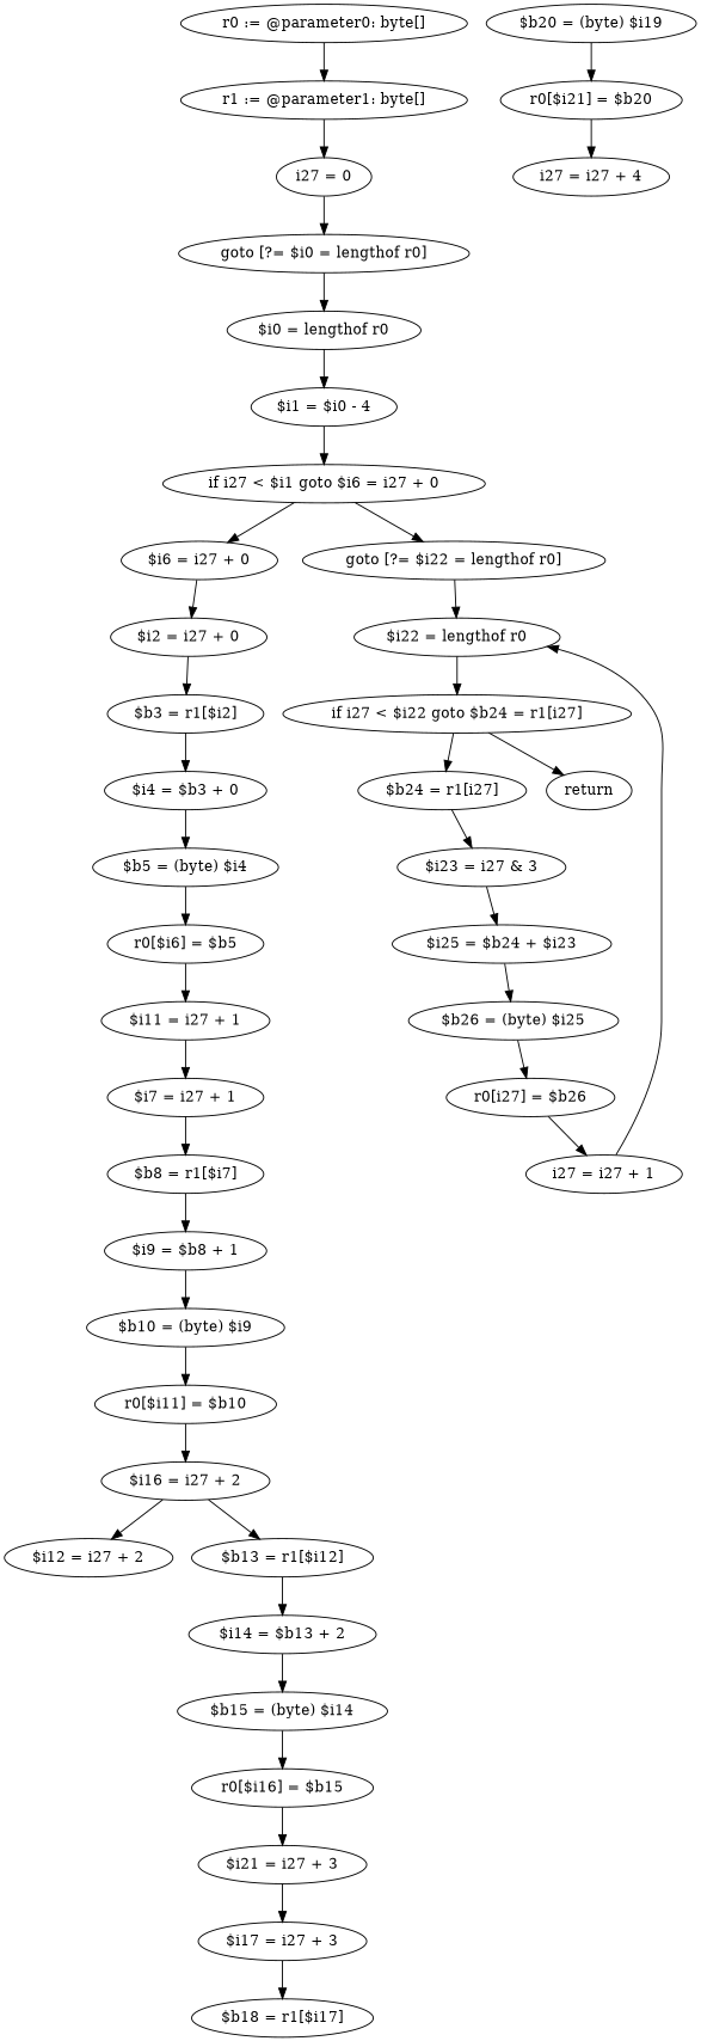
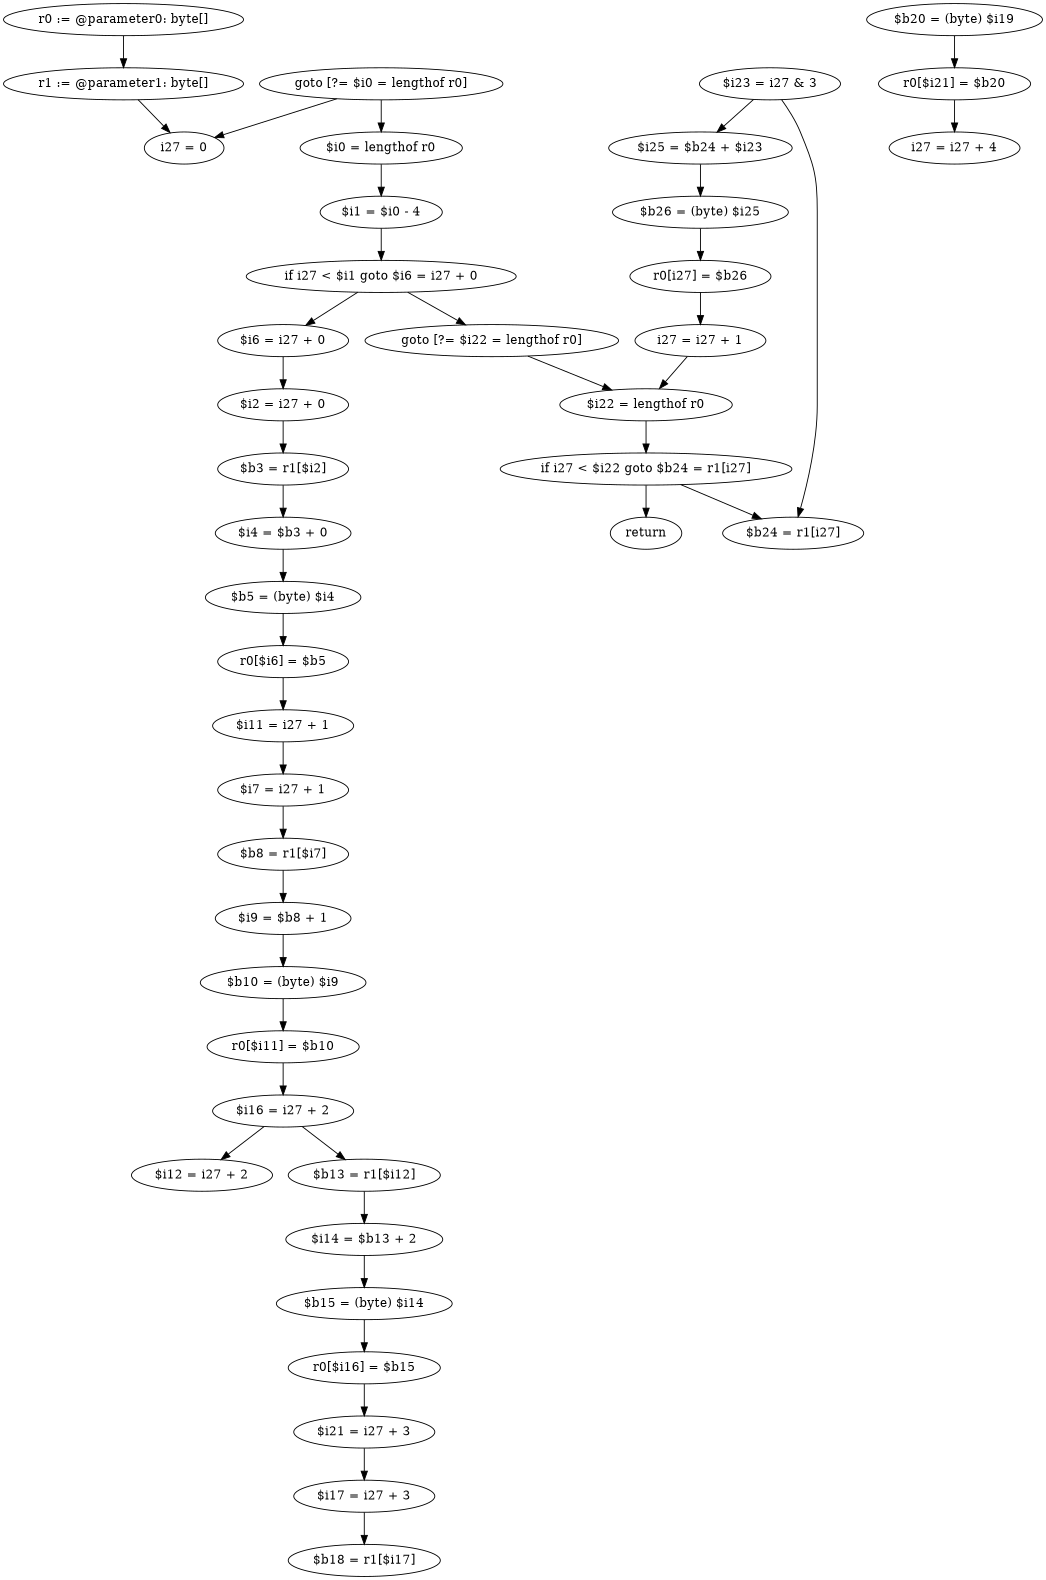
  digraph {
    "r0 := @parameter0: byte[]"
    "r1 := @parameter1: byte[]"
    "i27 = 0"
    "goto [?= $i0 = lengthof r0]"
    "$i0 = lengthof r0"
    "$i1 = $i0 - 4"
    "$i6 = i27 + 0"
    "$i2 = i27 + 0"
    "$b3 = r1[$i2]"
    "$i4 = $b3 + 0"
    "$b5 = (byte) $i4"
    "r0[$i6] = $b5"
    "$i11 = i27 + 1"
    "$i7 = i27 + 1"
    "$b8 = r1[$i7]"
    "$i9 = $b8 + 1"
    "$b10 = (byte) $i9"
    "r0[$i11] = $b10"
    "$i16 = i27 + 2"
    "$i12 = i27 + 2"
    "$b13 = r1[$i12]"
    "$i14 = $b13 + 2"
    "$b15 = (byte) $i14"
    "r0[$i16] = $b15"
    "$i21 = i27 + 3"
    "$i17 = i27 + 3"
    "$b18 = r1[$i17]"
    "$b20 = (byte) $i19"
    "r0[$i21] = $b20"
    "i27 = i27 + 4"
    "if i27 < $i1 goto $i6 = i27 + 0"
    "goto [?= $i22 = lengthof r0]"
    "$i22 = lengthof r0"
    "if i27 < $i22 goto $b24 = r1[i27]"
    "$b24 = r1[i27]"
    "$i23 = i27 & 3"
    "$i25 = $b24 + $i23"
    "$b26 = (byte) $i25"
    "r0[i27] = $b26"
    "i27 = i27 + 1"
    return
    "r0 := @parameter0: byte[]" -> "r1 := @parameter1: byte[]"
    "r1 := @parameter1: byte[]" -> "i27 = 0"
-   "i27 = 0" -> "goto [?= $i0 = lengthof r0]"
+   "goto [?= $i0 = lengthof r0]" -> "i27 = 0"
    "goto [?= $i0 = lengthof r0]" -> "$i0 = lengthof r0"
    "$i0 = lengthof r0" -> "$i1 = $i0 - 4"
    "$i1 = $i0 - 4" -> "if i27 < $i1 goto $i6 = i27 + 0"
    "$i6 = i27 + 0" -> "$i2 = i27 + 0"
    "$i2 = i27 + 0" -> "$b3 = r1[$i2]"
    "$b3 = r1[$i2]" -> "$i4 = $b3 + 0"
    "$i4 = $b3 + 0" -> "$b5 = (byte) $i4"
    "$b5 = (byte) $i4" -> "r0[$i6] = $b5"
    "r0[$i6] = $b5" -> "$i11 = i27 + 1"
    "$i11 = i27 + 1" -> "$i7 = i27 + 1"
    "$i7 = i27 + 1" -> "$b8 = r1[$i7]"
    "$b8 = r1[$i7]" -> "$i9 = $b8 + 1"
    "$i9 = $b8 + 1" -> "$b10 = (byte) $i9"
    "$b10 = (byte) $i9" -> "r0[$i11] = $b10"
    "r0[$i11] = $b10" -> "$i16 = i27 + 2"
    "$i16 = i27 + 2" -> "$i12 = i27 + 2"
    "$i16 = i27 + 2" -> "$b13 = r1[$i12]"
    "$b13 = r1[$i12]" -> "$i14 = $b13 + 2"
    "$i14 = $b13 + 2" -> "$b15 = (byte) $i14"
    "$b15 = (byte) $i14" -> "r0[$i16] = $b15"
    "r0[$i16] = $b15" -> "$i21 = i27 + 3"
    "$i21 = i27 + 3" -> "$i17 = i27 + 3"
    "$i17 = i27 + 3" -> "$b18 = r1[$i17]"
    "$b20 = (byte) $i19" -> "r0[$i21] = $b20"
    "r0[$i21] = $b20" -> "i27 = i27 + 4"
    "if i27 < $i1 goto $i6 = i27 + 0" -> "$i6 = i27 + 0"
    "if i27 < $i1 goto $i6 = i27 + 0" -> "goto [?= $i22 = lengthof r0]"
    "goto [?= $i22 = lengthof r0]" -> "$i22 = lengthof r0"
    "$i22 = lengthof r0" -> "if i27 < $i22 goto $b24 = r1[i27]"
    "if i27 < $i22 goto $b24 = r1[i27]" -> "$b24 = r1[i27]"
    "if i27 < $i22 goto $b24 = r1[i27]" -> return
-   "$b24 = r1[i27]" -> "$i23 = i27 & 3"
+   "$i23 = i27 & 3" -> "$b24 = r1[i27]"
    "$i23 = i27 & 3" -> "$i25 = $b24 + $i23"
    "$i25 = $b24 + $i23" -> "$b26 = (byte) $i25"
    "$b26 = (byte) $i25" -> "r0[i27] = $b26"
    "r0[i27] = $b26" -> "i27 = i27 + 1"
    "i27 = i27 + 1" -> "$i22 = lengthof r0"
  }
